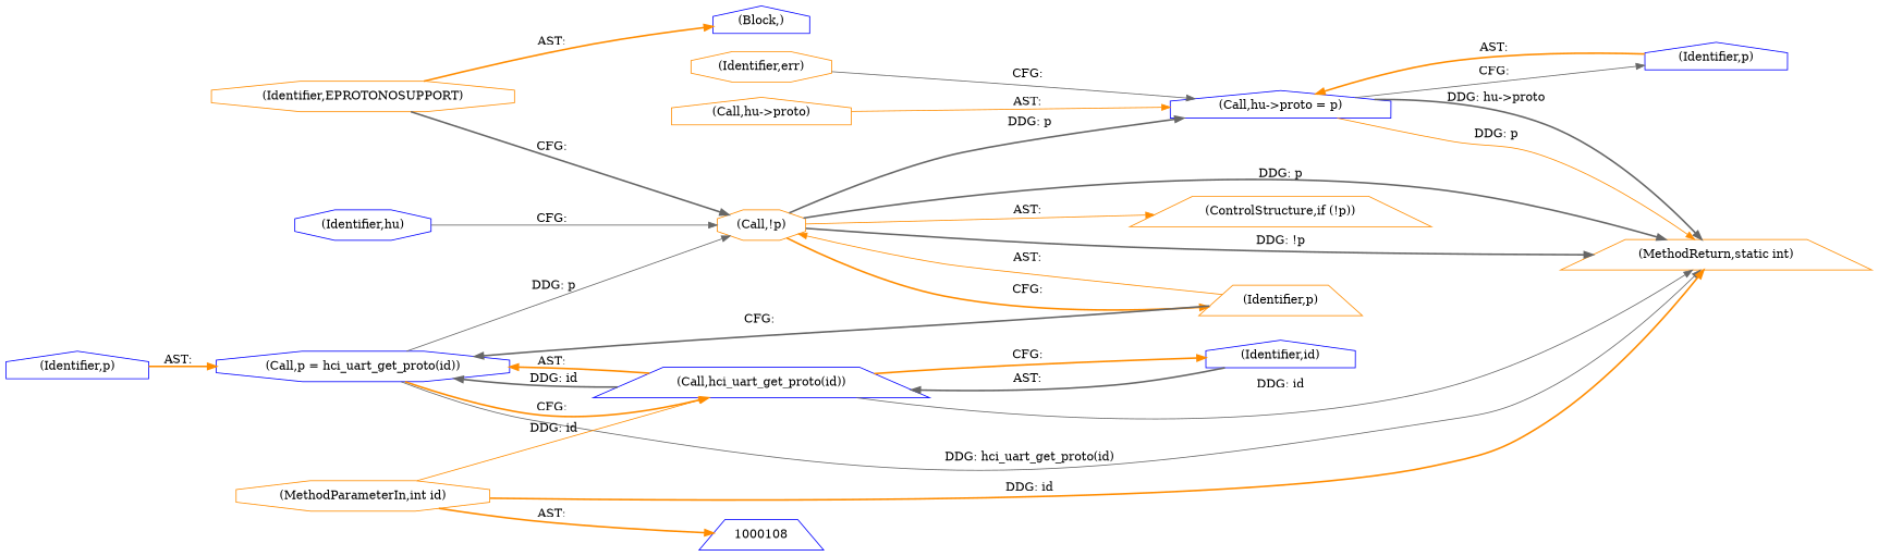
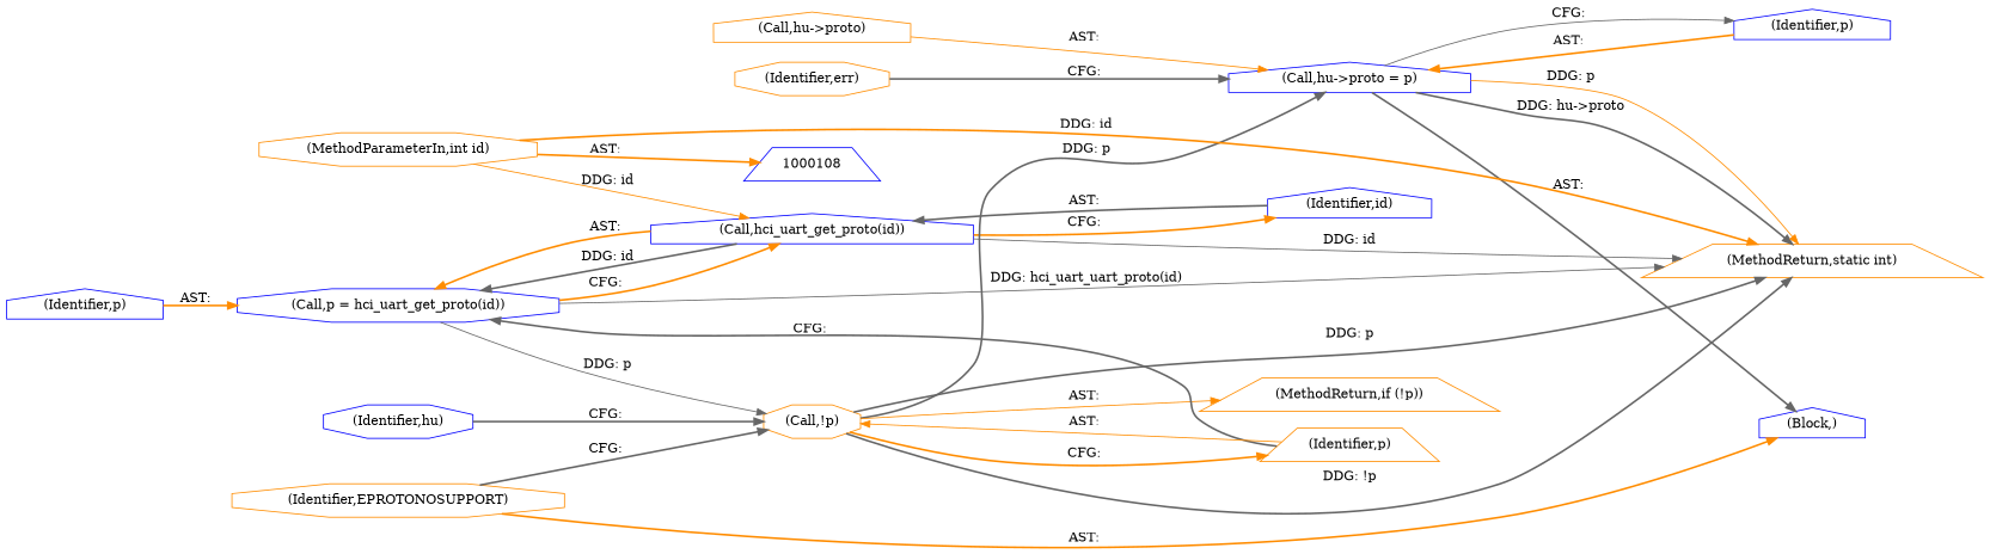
  digraph {
    rankdir=LR
    node [color=blue shape=house]
    edge [color=gray40 style=bold]
    n1 [label="(Call,p = hci_uart_get_proto(id))" shape=octagon]
-   n2 [label="(Call,hci_uart_get_proto(id))" shape=trapezium]
+   n2 [label="(Call,hci_uart_get_proto(id))"]
    n3 [color=darkorange label="(Call,!p)" shape=octagon]
    n4 [color=darkorange label="(MethodReturn,static int)" shape=trapezium]
    n5 [label="(Identifier,id)"]
    n6 [label="(Call,hu->proto = p)"]
-   n7 [color=darkorange label="(ControlStructure,if (!p))" shape=trapezium]
+   n7 [color=darkorange label="(MethodReturn,if (!p))" shape=trapezium]
    n8 [color=darkorange label="(Identifier,p)" shape=trapezium]
    n9 [label="(Block,)"]
    n10 [color=darkorange label="(MethodParameterIn,int id)" shape=octagon]
    n11 [label=1000108 shape=trapezium]
    n12 [label="(Identifier,p)"]
    n13 [color=darkorange label="(Identifier,EPROTONOSUPPORT)" shape=octagon]
    n14 [label="(Identifier,hu)" shape=octagon]
    n15 [color=darkorange label="(Call,hu->proto)"]
    n16 [color=darkorange label="(Identifier,err)" shape=octagon]
    n17 [label="(Identifier,p)"]
    n1 -> n2 [color=darkorange label="CFG: "]
    n1 -> n3 [label="DDG: p" style=solid]
-   n1 -> n4 [label="DDG: hci_uart_get_proto(id)" style=solid]
+   n1 -> n4 [label="DDG: hci_uart_uart_proto(id)" style=solid]
    n2 -> n1 [color=darkorange label="AST: "]
    n2 -> n1 [label="DDG: id"]
    n2 -> n4 [label="DDG: id" style=solid]
    n2 -> n5 [color=darkorange label="CFG: "]
    n3 -> n4 [label="DDG: p"]
    n3 -> n4 [label="DDG: !p"]
    n3 -> n6 [label="DDG: p"]
    n3 -> n7 [color=darkorange label="AST: " style=solid]
    n3 -> n8 [color=darkorange label="CFG: "]
    n5 -> n2 [label="AST: "]
    n6 -> n4 [label="DDG: hu->proto"]
    n6 -> n4 [color=darkorange label="DDG: p" style=solid]
+   n6 -> n9 [label="AST: "]
    n6 -> n12 [label="CFG: " style=solid]
    n8 -> n1 [label="CFG: "]
    n8 -> n3 [color=darkorange label="AST: " style=solid]
    n10 -> n2 [color=darkorange label="DDG: id" style=solid]
    n10 -> n4 [color=darkorange label="DDG: id"]
    n10 -> n11 [color=darkorange label="AST: "]
    n12 -> n6 [color=darkorange label="AST: "]
    n13 -> n3 [label="CFG: "]
    n13 -> n9 [color=darkorange label="AST: "]
-   n14 -> n3 [label="CFG: " style=solid]
+   n14 -> n3 [label="CFG: "]
    n15 -> n6 [color=darkorange label="AST: " style=solid]
-   n16 -> n6 [label="CFG: " style=solid]
+   n16 -> n6 [label="CFG: "]
    n17 -> n1 [color=darkorange label="AST: "]
  }
